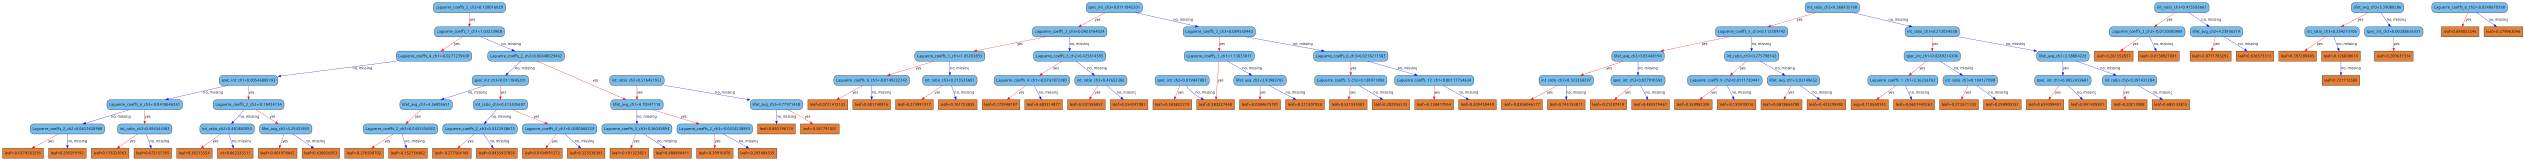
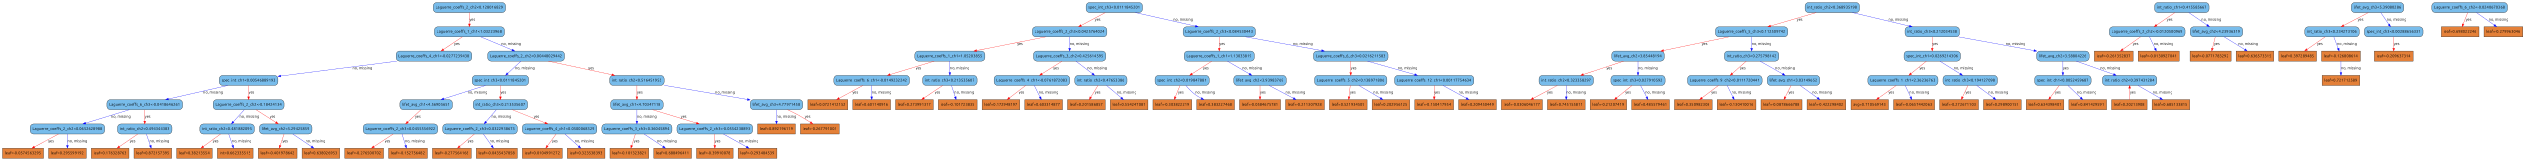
  digraph {
    fontname=Ubuntu
    rankdir=TB
    node [fillcolor="#e48038" fontname=Ubuntu shape=box style=filled]
    edge [color="#0000FF" fontname=Ubuntu]
    n1 [fillcolor="#78bceb" height=0.5 label="Laguerre_coeffs_2_ch2<0.128016829" style="filled, rounded" width=3.1076]
    n2 [fillcolor="#78bceb" height=0.5 label="Laguerre_coeffs_1_ch1<1.03223968" style="filled, rounded" width=3.0139]
    n3 [fillcolor="#78bceb" height=0.5 label="Laguerre_coeffs_4_ch1<-0.0277239438" style="filled, rounded" width=3.2639]
    n4 [fillcolor="#78bceb" height=0.5 label="Laguerre_coeffs_2_ch2<0.00448029442" style="filled, rounded" width=3.2951]
    n5 [fillcolor="#78bceb" height=0.5 label="spec_int_ch1<0.00546889193" style="filled, rounded" width=2.5035]
    n6 [fillcolor="#78bceb" height=0.5 label="int_ratio_ch2<0.516451955" style="filled, rounded" width=2.3264]
    n7 [fillcolor="#78bceb" height=0.5 label="spec_int_ch3<0.0111845201" style="filled, rounded" width=2.4097]
    n8 [fillcolor="#78bceb" height=0.5 label="spec_int_ch3<0.0111845201" style="filled, rounded" width=2.4097]
    n9 [fillcolor="#78bceb" height=0.5 label="Laguerre_coeffs_2_ch3<0.0425764024" style="filled, rounded" width=3.2014]
    n10 [fillcolor="#78bceb" height=0.5 label="Laguerre_coeffs_2_ch3<0.084530443" style="filled, rounded" width=3.1076]
    n11 [fillcolor="#78bceb" height=0.5 label="int_ratio_ch2<0.368935198" style="filled, rounded" width=2.3264]
    n12 [fillcolor="#78bceb" height=0.5 label="Laguerre_coeffs_5_ch3<0.112509742" style="filled, rounded" width=3.1076]
    n13 [fillcolor="#78bceb" height=0.5 label="int_ratio_ch3<0.212034538" style="filled, rounded" width=2.3264]
    n14 [fillcolor="#78bceb" height=0.5 label="Laguerre_coeffs_2_ch2<-0.18424134" style="filled, rounded" width=3.0764]
    n15 [fillcolor="#78bceb" height=0.5 label="Laguerre_coeffs_6_ch3<-0.0418646261" style="filled, rounded" width=3.2639]
    n16 [fillcolor="#78bceb" height=0.5 label="lifet_avg_ch1<4.70347118" style="filled, rounded" width=2.2639]
    n17 [fillcolor="#78bceb" height=0.5 label="lifet_avg_ch3<4.77971458" style="filled, rounded" width=2.2639]
    n18 [fillcolor="#78bceb" height=0.5 label="int_ratio_ch3<0.213535607" style="filled, rounded" width=2.3264]
    n19 [fillcolor="#78bceb" height=0.5 label="lifet_avg_ch1<4.56905651" style="filled, rounded" width=2.2639]
    n20 [fillcolor="#78bceb" height=0.5 label="Laguerre_coeffs_1_ch1<1.05203855" style="filled, rounded" width=3.0139]
    n21 [fillcolor="#78bceb" height=0.5 label="Laguerre_coeffs_3_ch2<0.425614595" style="filled, rounded" width=3.1076]
    n22 [fillcolor="#78bceb" height=0.5 label="Laguerre_coeffs_1_ch1<1.13033819" style="filled, rounded" width=3.0139]
    n23 [fillcolor="#78bceb" height=0.5 label="Laguerre_coeffs_6_ch3<0.0216211583" style="filled, rounded" width=3.2014]
    n24 [fillcolor="#78bceb" height=0.5 label="lifet_avg_ch2<3.85448194" style="filled, rounded" width=2.2639]
    n25 [fillcolor="#78bceb" height=0.5 label="int_ratio_ch3<0.275798142" style="filled, rounded" width=2.3264]
    n26 [fillcolor="#78bceb" height=0.5 label="spec_int_ch1<0.0269214306" style="filled, rounded" width=2.4097]
    n27 [fillcolor="#78bceb" height=0.5 label="lifet_avg_ch2<3.58804226" style="filled, rounded" width=2.2639]
    n28 [fillcolor="#78bceb" height=0.5 label="int_ratio_ch1<0.415585667" style="filled, rounded" width=2.3264]
    n29 [fillcolor="#78bceb" height=0.5 label="Laguerre_coeffs_2_ch2<-0.0120500969" style="filled, rounded" width=3.2639]
    n30 [fillcolor="#78bceb" height=0.5 label="lifet_avg_ch2<4.23936319" style="filled, rounded" width=2.2639]
    n31 [fillcolor="#78bceb" height=0.5 label="lifet_avg_ch3<5.39080286" style="filled, rounded" width=2.2639]
    n32 [fillcolor="#78bceb" height=0.5 label="int_ratio_ch3<0.234273106" style="filled, rounded" width=2.3264]
    n33 [fillcolor="#78bceb" height=0.5 label="spec_int_ch3<0.00288656331" style="filled, rounded" width=2.5035]
    n34 [fillcolor="#78bceb" height=0.5 label="lifet_avg_ch2<5.29425859" style="filled, rounded" width=2.2639]
    n35 [fillcolor="#78bceb" height=0.5 label="int_ratio_ch2<0.481882095" style="filled, rounded" width=2.3264]
    n36 [fillcolor="#78bceb" height=0.5 label="int_ratio_ch2<0.494344383" style="filled, rounded" width=2.3264]
    n37 [fillcolor="#78bceb" height=0.5 label="Laguerre_coeffs_2_ch2<0.0652628988" style="filled, rounded" width=3.2014]
    n38 [fillcolor="#78bceb" height=0.5 label="Laguerre_coeffs_2_ch3<-0.0554238893" style="filled, rounded" width=3.2639]
    n39 [fillcolor="#78bceb" height=0.5 label="Laguerre_coeffs_3_ch3<0.36045894" style="filled, rounded" width=3.0139]
    n40 [height=0.5 label="leaf=-0.267791003" width=1.6701]
    n41 [height=0.5 label="leaf=0.892196119" width=1.6076]
    n42 [fillcolor="#78bceb" height=0.5 label="Laguerre_coeffs_4_ch1<0.0500068329" style="filled, rounded" width=3.2014]
    n43 [fillcolor="#78bceb" height=0.5 label="Laguerre_coeffs_2_ch3<0.0322938673" style="filled, rounded" width=3.2014]
    n44 [fillcolor="#78bceb" height=0.5 label="Laguerre_coeffs_2_ch3<0.0455556922" style="filled, rounded" width=3.2014]
    n45 [height=0.5 label="leaf=-0.261352837" width=1.6701]
    n46 [height=0.5 label="leaf=-0.0130927041" width=1.7639]
    n47 [height=0.5 label="leaf=-0.0771783292" width=1.7639]
    n48 [height=0.5 label="leaf=0.636573315" width=1.6076]
    n49 [height=0.5 label="leaf=0.397289485" width=1.6076]
    n50 [height=0.5 label="leaf=-0.126808614" width=1.6701]
    n51 [height=0.5 label="leaf=-0.209637314" width=1.6701]
    n52 [height=0.5 label="leaf=-0.401978642" width=1.6701]
    n53 [height=0.5 label="leaf=0.638026953" width=1.6076]
    n54 [height=0.5 label="leaf=0.38213554" width=1.5139]
    n55 [height=0.5 label="int=0.662335515" width=1.6076]
    n56 [height=0.5 label="leaf=0.176328763" width=1.6076]
    n57 [height=0.5 label="leaf=0.872157395" width=1.6076]
    n58 [height=0.5 label="leaf=-0.0574563295" width=1.7639]
    n59 [height=0.5 label="leaf=0.295599192" width=1.6076]
    n60 [height=0.5 label="leaf=0.721712589" width=1.6076]
    n61 [height=0.5 label="leaf=-0.39910078" width=1.5764]
    n62 [height=0.5 label="leaf=-0.293484539" width=1.6701]
    n63 [height=0.5 label="leaf=-0.101323821" width=1.6701]
    n64 [height=0.5 label="leaf=0.688496411" width=1.6076]
    n65 [height=0.5 label="leaf=0.0104991272" width=1.7014]
    n66 [height=0.5 label="leaf=0.323538393" width=1.6076]
    n67 [height=0.5 label="leaf=-0.277564168" width=1.6701]
    n68 [height=0.5 label="leaf=-0.0435437858" width=1.7639]
    n69 [height=0.5 label="leaf=-0.276500702" width=1.6701]
    n70 [height=0.5 label="leaf=-0.152756482" width=1.6701]
    n71 [fillcolor="#78bceb" height=0.5 label="Laguerre_coeffs_6_ch2<-0.0240670368" style="filled, rounded" width=3.2639]
    n72 [height=0.5 label="leaf=0.698022246" width=1.6076]
    n73 [height=0.5 label="leaf=-0.279963046" width=1.6701]
    n74 [fillcolor="#78bceb" height=0.5 label="Laguerre_coeffs_6_ch1<-0.0149232242" style="filled, rounded" width=3.2639]
    n75 [fillcolor="#78bceb" height=0.5 label="int_ratio_ch3<0.213535607" style="filled, rounded" width=2.3264]
    n76 [fillcolor="#78bceb" height=0.5 label="Laguerre_coeffs_4_ch1<-0.0761872083" style="filled, rounded" width=3.2639]
    n77 [fillcolor="#78bceb" height=0.5 label="int_ratio_ch2<0.47653386" style="filled, rounded" width=2.2326]
    n78 [fillcolor="#78bceb" height=0.5 label="spec_int_ch2<0.019847881" style="filled, rounded" width=2.316]
    n79 [fillcolor="#78bceb" height=0.5 label="lifet_avg_ch2<3.93983769" style="filled, rounded" width=2.2639]
    n80 [fillcolor="#78bceb" height=0.5 label="Laguerre_coeffs_5_ch2<0.138971806" style="filled, rounded" width=3.1076]
    n81 [fillcolor="#78bceb" height=0.5 label="Laguerre_coeffs_12_ch1<0.00117754634" style="filled, rounded" width=3.3889]
    n82 [fillcolor="#78bceb" height=0.5 label="int_ratio_ch2<0.323358297" style="filled, rounded" width=2.3264]
    n83 [fillcolor="#78bceb" height=0.5 label="spec_int_ch3<0.027910592" style="filled, rounded" width=2.316]
    n84 [fillcolor="#78bceb" height=0.5 label="Laguerre_coeffs_9_ch2<0.0111720441" style="filled, rounded" width=3.2014]
    n85 [fillcolor="#78bceb" height=0.5 label="lifet_avg_ch1<3.03149652" style="filled, rounded" width=2.2639]
    n86 [fillcolor="#78bceb" height=0.5 label="Laguerre_coeffs_1_ch1<2.36236763" style="filled, rounded" width=3.0139]
    n87 [fillcolor="#78bceb" height=0.5 label="int_ratio_ch3<0.194127098" style="filled, rounded" width=2.3264]
    n88 [fillcolor="#78bceb" height=0.5 label="spec_int_ch1<0.0052459687" style="filled, rounded" width=2.4097]
    n89 [fillcolor="#78bceb" height=0.5 label="int_ratio_ch2<0.397431284" style="filled, rounded" width=2.3264]
    n90 [height=0.5 label="leaf=0.0721412152" width=1.7014]
    n91 [height=0.5 label="leaf=0.601140916" width=1.6076]
    n92 [height=0.5 label="leaf=0.273991317" width=1.6076]
    n93 [height=0.5 label="leaf=-0.101723835" width=1.6701]
    n94 [height=0.5 label="leaf=0.172948197" width=1.6076]
    n95 [height=0.5 label="leaf=0.603314877" width=1.6076]
    n96 [height=0.5 label="leaf=0.201586857" width=1.6076]
    n97 [height=0.5 label="leaf=0.554247081" width=1.6076]
    n98 [height=0.5 label="leaf=-0.303822219" width=1.6701]
    n99 [height=0.5 label="leaf=0.383227468" width=1.6076]
    n100 [height=0.5 label="leaf=-0.0584675781" width=1.7639]
    n101 [height=0.5 label="leaf=-0.211307928" width=1.6701]
    n102 [height=0.5 label="leaf=0.521934509" width=1.6076]
    n103 [height=0.5 label="leaf=0.202956125" width=1.6076]
    n104 [height=0.5 label="leaf=-0.150417954" width=1.6701]
    n105 [height=0.5 label="leaf=0.209450449" width=1.6076]
    n106 [height=0.5 label="leaf=-0.0306046177" width=1.7639]
    n107 [height=0.5 label="leaf=0.745155811" width=1.6076]
    n108 [height=0.5 label="leaf=-0.21207419" width=1.5764]
    n109 [height=0.5 label="leaf=0.485579461" width=1.6076]
    n110 [height=0.5 label="leaf=0.350982308" width=1.6076]
    n111 [height=0.5 label="leaf=-0.130410016" width=1.6701]
    n112 [height=0.5 label="leaf=-0.0878666788" width=1.7639]
    n113 [height=0.5 label="leaf=-0.422298402" width=1.6701]
    n114 [height=0.5 label="avg=0.710569143" width=1.6076]
    n115 [height=0.5 label="leaf=-0.0657442063" width=1.7639]
    n116 [height=0.5 label="leaf=-0.272671103" width=1.6701]
    n117 [height=0.5 label="leaf=0.298900157" width=1.6076]
    n118 [height=0.5 label="leaf=0.634398401" width=1.6076]
    n119 [height=0.5 label="leaf=0.841429591" width=1.6076]
    n120 [height=0.5 label="leaf=0.20213908" width=1.5139]
    n121 [height=0.5 label="leaf=0.685133815" width=1.6076]
    n1 -> n2 [color="#FF0000" label=yes]
    n2 -> n3 [color="#FF0000" label=yes]
    n2 -> n4 [label="no, missing"]
    n3 -> n5 [label="no, missing"]
-   n4 -> n16 [color="#FF0000" label=yes]
+   n4 -> n6 [color="#FF0000" label=yes]
    n4 -> n7 [label="no, missing"]
    n5 -> n14 [color="#FF0000" label=yes]
    n5 -> n15 [label="no, missing"]
    n6 -> n16 [color="#FF0000" label=yes]
    n6 -> n17 [label="no, missing"]
    n7 -> n18 [color="#FF0000" label=yes]
    n7 -> n19 [label="no, missing"]
    n8 -> n9 [color="#FF0000" label=yes]
    n8 -> n10 [label="no, missing"]
    n9 -> n20 [color="#FF0000" label=yes]
    n9 -> n21 [label="no, missing"]
    n10 -> n22 [color="#FF0000" label=yes]
    n10 -> n23 [label="no, missing"]
    n11 -> n12 [color="#FF0000" label=yes]
    n11 -> n13 [label="no, missing"]
    n12 -> n24 [color="#FF0000" label=yes]
    n12 -> n25 [label="no, missing"]
    n13 -> n26 [color="#FF0000" label=yes]
    n13 -> n27 [label="no, missing"]
    n14 -> n34 [color="#FF0000" label=yes]
    n14 -> n35 [label="no, missing"]
    n15 -> n36 [color="#FF0000" label=yes]
    n15 -> n37 [label="no, missing"]
    n16 -> n38 [color="#FF0000" label=yes]
    n16 -> n39 [label="no, missing"]
    n17 -> n40 [color="#FF0000" label=yes]
    n17 -> n41 [label="no, missing"]
    n18 -> n42 [color="#FF0000" label=yes]
    n18 -> n43 [label="no, missing"]
    n19 -> n44 [color="#FF0000" label=yes]
    n20 -> n74 [color="#FF0000" label=yes]
    n20 -> n75 [label="no, missing"]
    n21 -> n76 [color="#FF0000" label=yes]
    n21 -> n77 [label="no, missing"]
-   n22 -> n99 [color="#FF0000" label=yes]
+   n22 -> n78 [color="#FF0000" label=yes]
    n22 -> n79 [label="no, missing"]
    n23 -> n80 [color="#FF0000" label=yes]
    n23 -> n81 [label="no, missing"]
    n24 -> n82 [color="#FF0000" label=yes]
    n24 -> n83 [label="no, missing"]
    n25 -> n84 [color="#FF0000" label=yes]
    n25 -> n85 [label="no, missing"]
    n26 -> n86 [color="#FF0000" label=yes]
    n26 -> n87 [label="no, missing"]
    n27 -> n88 [label=yes]
    n27 -> n89 [label="no, missing"]
    n28 -> n29 [color="#FF0000" label=yes]
    n28 -> n30 [label="no, missing"]
    n29 -> n45 [color="#FF0000" label=yes]
    n29 -> n46 [label="no, missing"]
    n30 -> n47 [color="#FF0000" label=yes]
    n30 -> n48 [label="no, missing"]
    n31 -> n32 [color="#FF0000" label=yes]
    n31 -> n33 [label="no, missing"]
    n32 -> n49 [color="#FF0000" label=yes]
    n32 -> n50 [label="no, missing"]
    n33 -> n51 [color="#FF0000" label=yes]
    n34 -> n52 [color="#FF0000" label=yes]
    n34 -> n53 [label="no, missing"]
    n35 -> n54 [color="#FF0000" label=yes]
    n35 -> n55 [label="no, missing"]
    n36 -> n56 [color="#FF0000" label=yes]
    n36 -> n57 [label="no, missing"]
    n37 -> n58 [color="#FF0000" label=yes]
    n37 -> n59 [label="no, missing"]
    n38 -> n61 [color="#FF0000" label=yes]
    n38 -> n62 [label="no, missing"]
    n39 -> n63 [color="#FF0000" label=yes]
    n39 -> n64 [label="no, missing"]
    n42 -> n65 [color="#FF0000" label=yes]
    n42 -> n66 [label="no, missing"]
    n43 -> n67 [color="#FF0000" label=yes]
    n43 -> n68 [label="no, missing"]
    n44 -> n69 [color="#FF0000" label=yes]
    n44 -> n70 [label="no, missing"]
    n50 -> n60 [label="no, missing"]
    n71 -> n72 [color="#FF0000" label=yes]
    n71 -> n73 [label="no, missing"]
    n74 -> n90 [color="#FF0000" label=yes]
    n74 -> n91 [label="no, missing"]
    n75 -> n92 [color="#FF0000" label=yes]
    n75 -> n93 [label="no, missing"]
    n76 -> n94 [color="#FF0000" label=yes]
    n76 -> n95 [label="no, missing"]
    n77 -> n96 [color="#FF0000" label=yes]
    n77 -> n97 [label="no, missing"]
    n78 -> n98 [color="#FF0000" label=yes]
    n78 -> n99 [label="no, missing"]
    n79 -> n100 [color="#FF0000" label=yes]
    n79 -> n101 [label="no, missing"]
    n80 -> n102 [color="#FF0000" label=yes]
    n80 -> n103 [label="no, missing"]
    n81 -> n104 [color="#FF0000" label=yes]
    n81 -> n105 [label="no, missing"]
    n82 -> n106 [color="#FF0000" label=yes]
    n82 -> n107 [label="no, missing"]
    n83 -> n108 [color="#FF0000" label=yes]
    n83 -> n109 [label="no, missing"]
    n84 -> n110 [color="#FF0000" label=yes]
    n84 -> n111 [label="no, missing"]
    n85 -> n112 [color="#FF0000" label=yes]
    n85 -> n113 [label="no, missing"]
    n86 -> n114 [color="#FF0000" label=yes]
    n86 -> n115 [label="no, missing"]
    n87 -> n116 [color="#FF0000" label=yes]
    n87 -> n117 [label="no, missing"]
    n88 -> n118 [color="#FF0000" label=yes]
    n88 -> n119 [label="no, missing"]
-   n89 -> n120 [color="#FF0000" label=yes]
+   n120 -> n89 [color="#FF0000" label=yes]
    n89 -> n121 [label="no, missing"]
  }
